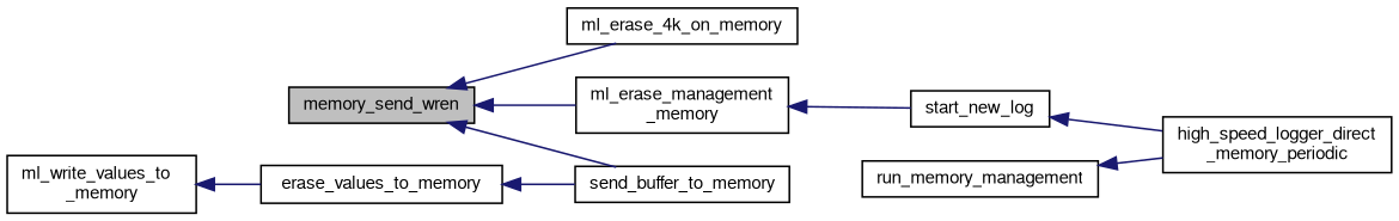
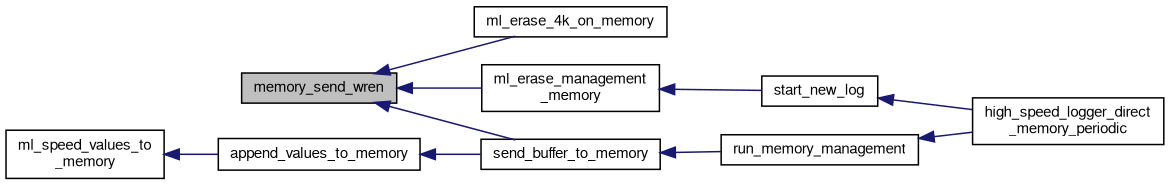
  digraph {
    rankdir=LR
    node [color=black fillcolor=white fontname=FreeSans fontsize=10 shape=record style=filled]
    edge [color=midnightblue dir=back fontname=FreeSans fontsize=10 labelfontname=FreeSans labelfontsize=10 style=solid]
    n1 [fillcolor=grey75 fontcolor=black height=0.2 label=memory_send_wren width=0.4]
    n2 [height=0.2 label=ml_erase_4k_on_memory width=0.4]
    n3 [height=0.2 label="ml_erase_management\l_memory" width=0.4]
    n4 [height=0.2 label=send_buffer_to_memory width=0.4]
    n5 [height=0.2 label=start_new_log width=0.4]
-   n6 [height=0.2 label="ml_write_values_to\l_memory" width=0.4]
-   n7 [height=0.2 label=erase_values_to_memory width=0.4]
+   n6 [height=0.2 label="ml_speed_values_to\l_memory" width=0.4]
+   n7 [height=0.2 label=append_values_to_memory width=0.4]
    n8 [height=0.2 label=run_memory_management width=0.4]
    n9 [height=0.2 label="high_speed_logger_direct\l_memory_periodic" width=0.4]
    n1 -> n2
    n1 -> n3
    n1 -> n4
    n3 -> n5
+   n4 -> n8
    n5 -> n9
    n6 -> n7
    n7 -> n4
    n8 -> n9
  }
